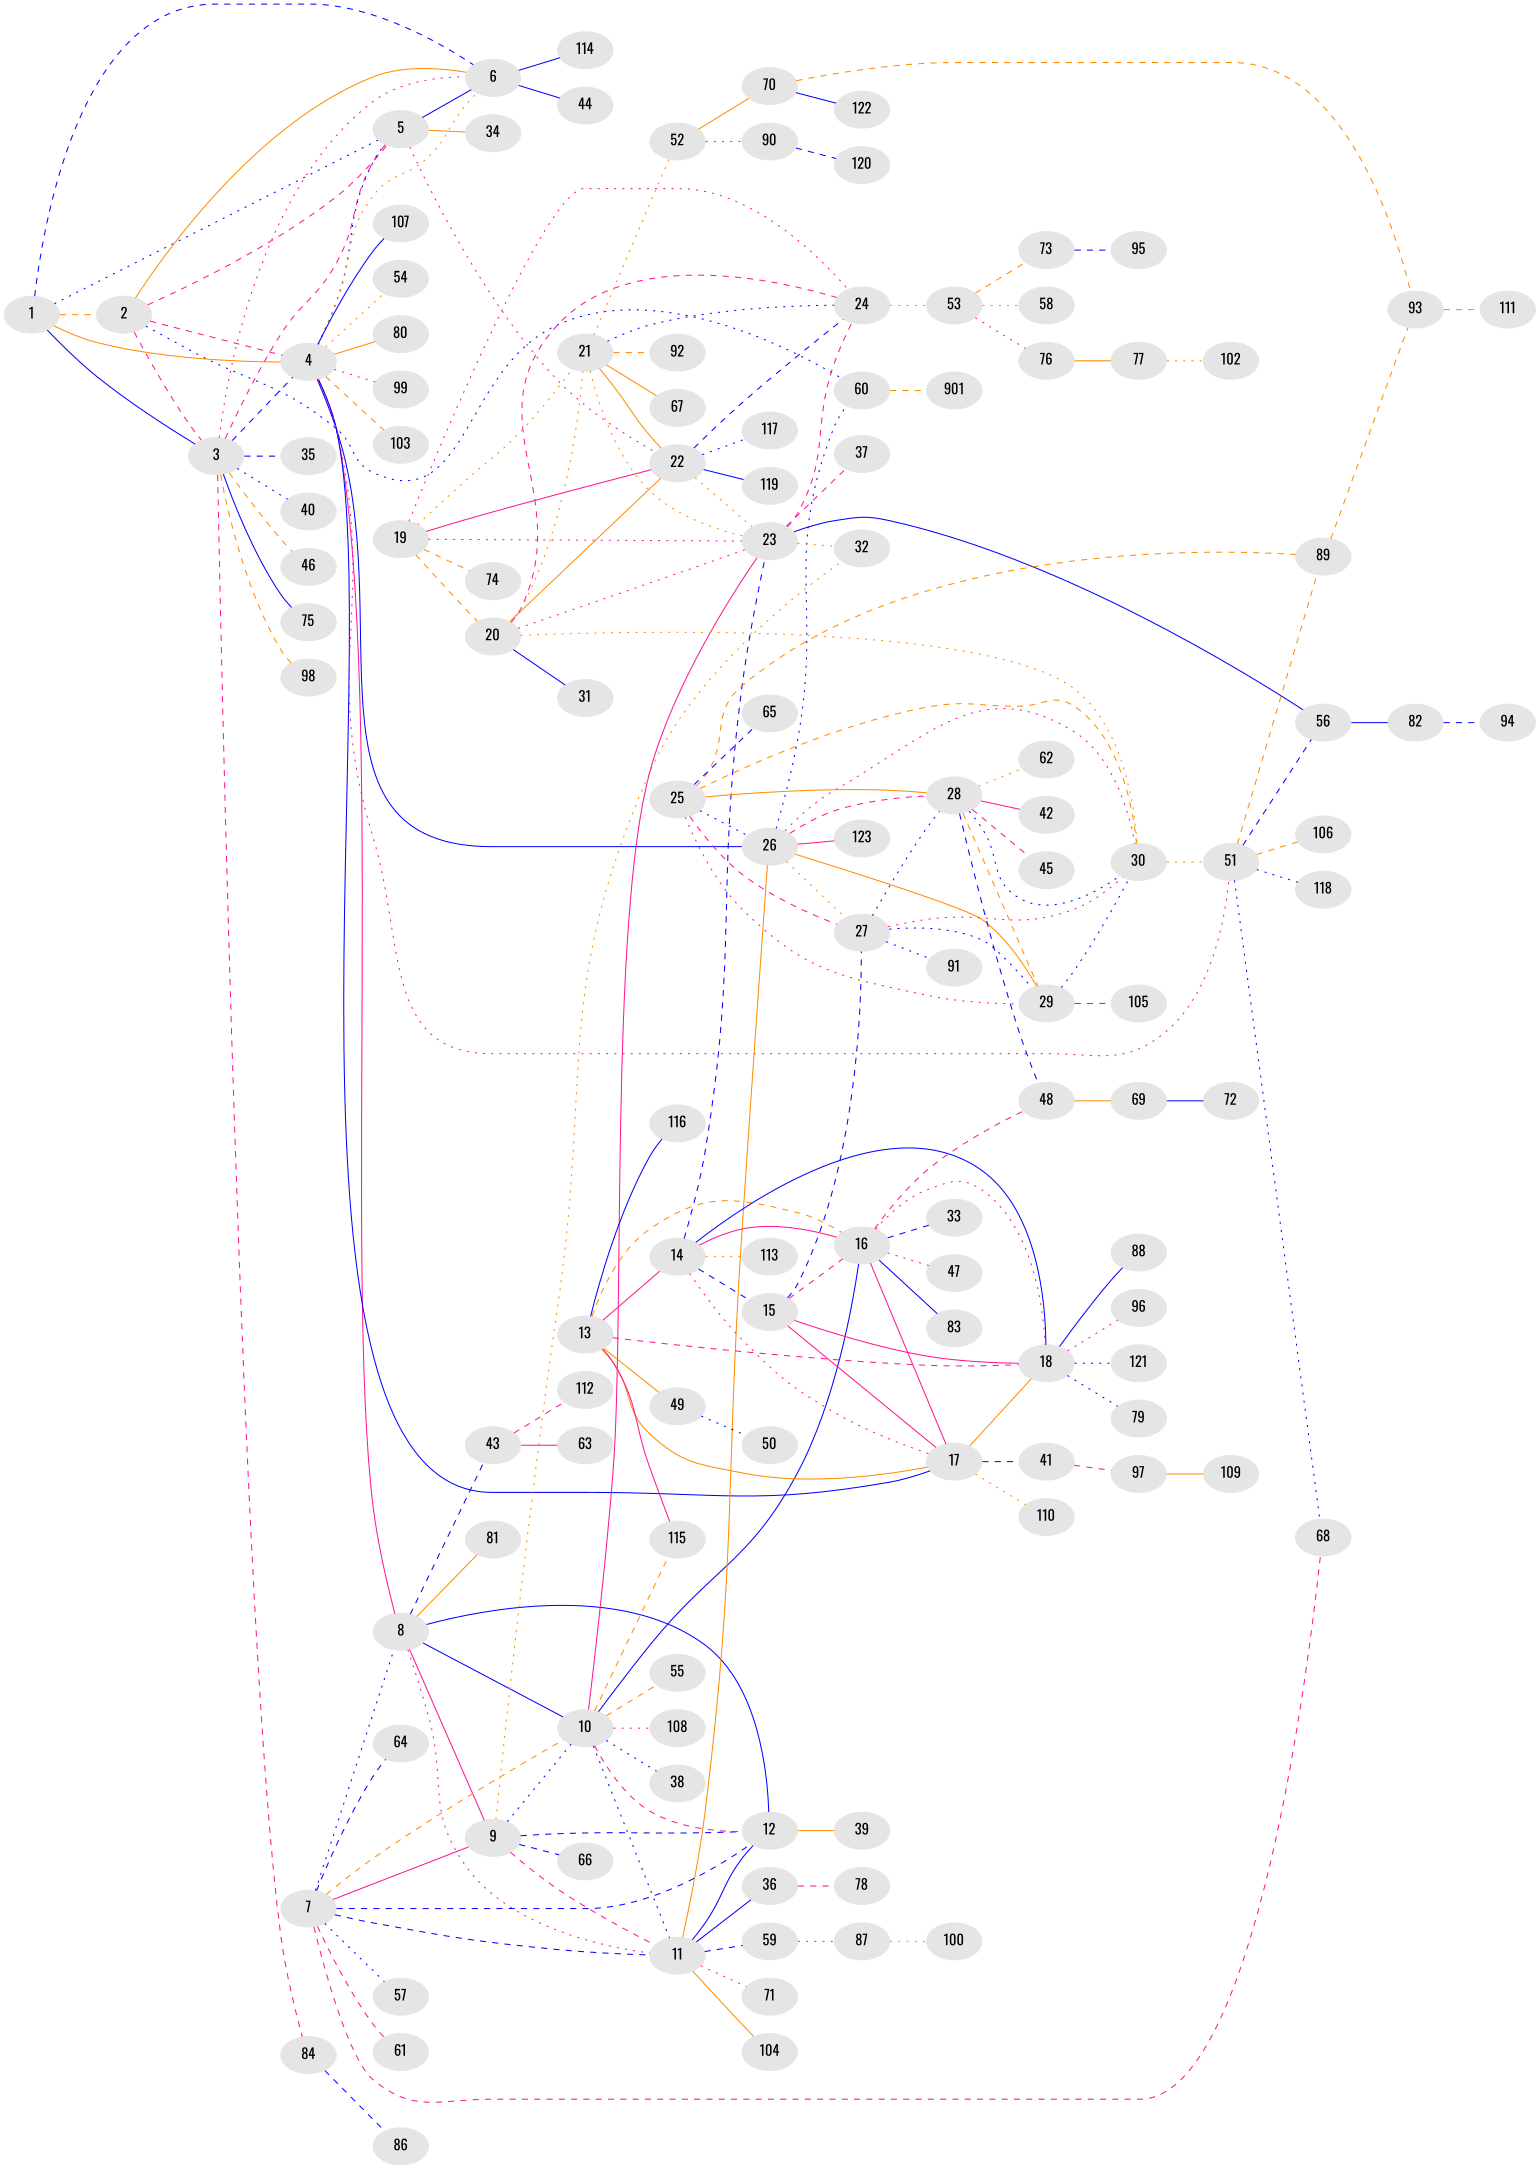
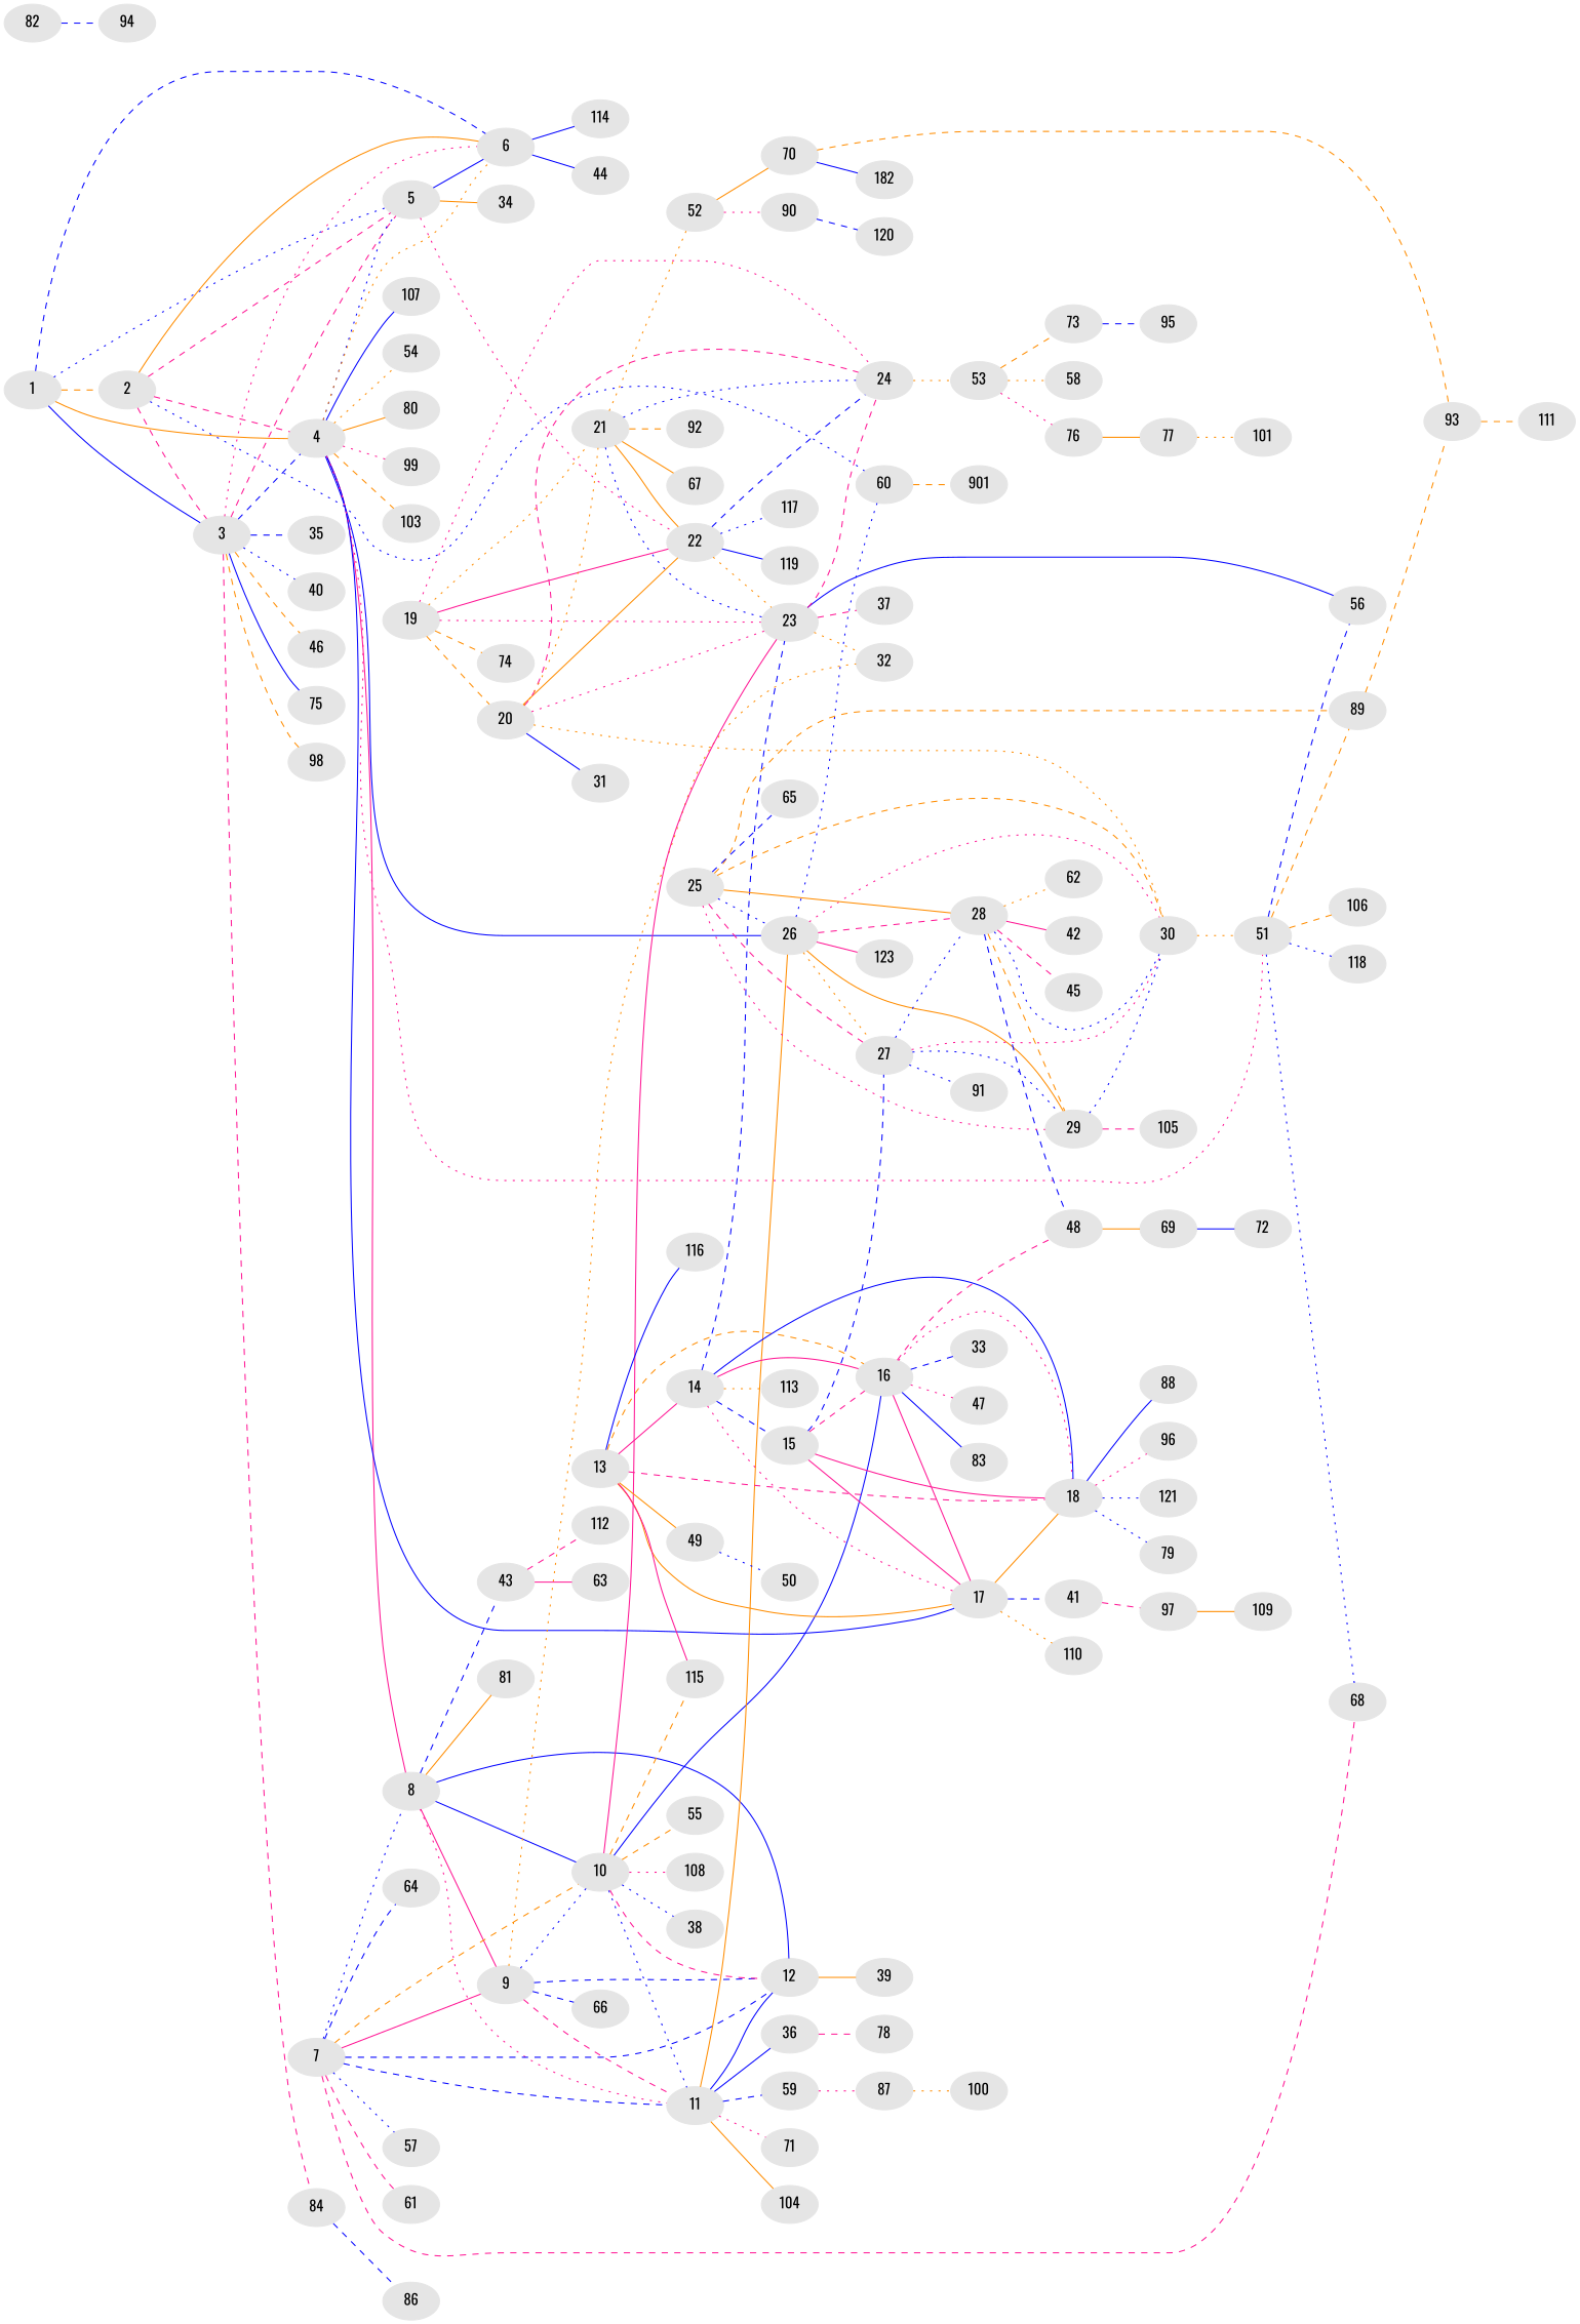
  graph {
    fontname=Oswald
    rankdir=LR
    node [color=gray90 fontname=Oswald style=filled]
    edge [color=blue fontname=Oswald style=dashed]
    1
    2
    3
    4
    5
    6
    60
    35
    40
    46
    75
    84
    98
    8
    17
    26
    51
    54
    80
    99
    103
    107
    22
    34
    44
    114
    n27 [label=901]
    86
    9
    10
    11
    12
    43
    81
    18
    41
    110
    27
    30
    28
    29
    123
    68
    56
    89
    106
    118
    23
    24
    117
    119
    7
    57
    61
    64
    32
    66
    16
    38
    55
    108
    115
    36
    59
    71
    104
    39
    63
    112
    33
    47
    48
    83
    37
    78
    87
    13
    14
    49
    116
    15
    113
    79
    88
    96
    121
    50
    91
    69
    97
    19
    20
    21
    74
    31
    52
    67
    92
    53
    70
    90
    82
    58
    73
    76
    25
    65
    42
    45
    62
    105
    93
    109
    72
-   122
+   122 [label=182]
    120
    95
    77
    94
    100
    111
-   102
+   102 [label=101]
    1 -- 2 [color=darkorange]
    1 -- 3 [style=solid]
    1 -- 4 [color=darkorange style=solid]
    1 -- 5 [style=dotted]
    1 -- 6
    2 -- 3 [color=deeppink]
    2 -- 4 [color=deeppink]
    2 -- 5 [color=deeppink]
    2 -- 6 [color=darkorange style=solid]
    2 -- 60 [style=dotted]
    3 -- 4
    3 -- 5 [color=deeppink]
    3 -- 6 [color=deeppink style=dotted]
    3 -- 35
    3 -- 40 [style=dotted]
    3 -- 46 [color=darkorange]
    3 -- 75 [style=solid]
    3 -- 84 [color=deeppink]
    3 -- 98 [color=darkorange]
    4 -- 5 [style=dotted]
    4 -- 6 [color=darkorange style=dotted]
    4 -- 8 [color=deeppink style=solid]
    4 -- 17 [style=solid]
    4 -- 26 [style=solid]
    4 -- 51 [color=deeppink style=dotted]
    4 -- 54 [color=darkorange style=dotted]
    4 -- 80 [color=darkorange style=solid]
    4 -- 99 [color=deeppink style=dotted]
    4 -- 103 [color=darkorange]
    4 -- 107 [style=solid]
    5 -- 6 [style=solid]
    5 -- 22 [color=deeppink style=dotted]
    5 -- 34 [color=darkorange style=solid]
    6 -- 44 [style=solid]
    6 -- 114 [style=solid]
    60 -- n27 [color=darkorange]
    84 -- 86
    8 -- 9 [color=deeppink style=solid]
    8 -- 10 [style=solid]
    8 -- 11 [color=deeppink style=dotted]
    8 -- 12 [style=solid]
    8 -- 43
    8 -- 81 [color=darkorange style=solid]
    17 -- 18 [color=darkorange style=solid]
    17 -- 41
    17 -- 110 [color=darkorange style=dotted]
    26 -- 60 [style=dotted]
    26 -- 27 [color=darkorange style=dotted]
    26 -- 30 [color=deeppink style=dotted]
    26 -- 28 [color=deeppink]
    26 -- 29 [color=darkorange style=solid]
    26 -- 123 [color=deeppink style=solid]
    51 -- 68 [style=dotted]
    51 -- 56
    51 -- 89 [color=darkorange]
    51 -- 106 [color=darkorange]
    51 -- 118 [style=dotted]
    22 -- 23 [color=darkorange style=dotted]
    22 -- 24
    22 -- 117 [style=dotted]
    22 -- 119 [style=solid]
    9 -- 10 [style=dotted]
    9 -- 11 [color=deeppink]
    9 -- 12
    9 -- 32 [color=darkorange style=dotted]
    9 -- 66
    10 -- 11 [style=dotted]
    10 -- 12 [color=deeppink]
    10 -- 23 [color=deeppink style=solid]
    10 -- 16 [style=solid]
    10 -- 38 [style=dotted]
    10 -- 55 [color=darkorange]
    10 -- 108 [color=deeppink style=dotted]
    10 -- 115 [color=darkorange]
    11 -- 26 [color=darkorange style=solid]
    11 -- 12 [style=solid]
    11 -- 36 [style=solid]
    11 -- 59
    11 -- 71 [color=deeppink style=dotted]
    11 -- 104 [color=darkorange style=solid]
    12 -- 39 [color=darkorange style=solid]
    43 -- 63 [color=deeppink style=solid]
    43 -- 112 [color=deeppink]
    18 -- 79 [style=dotted]
    18 -- 88 [style=solid]
    18 -- 96 [color=deeppink style=dotted]
    18 -- 121 [style=dotted]
    41 -- 97 [color=deeppink]
    27 -- 30 [color=deeppink style=dotted]
    27 -- 28 [style=dotted]
    27 -- 29 [style=dotted]
    27 -- 91 [style=dotted]
    30 -- 51 [color=darkorange style=dotted]
    28 -- 30 [style=dotted]
    28 -- 29 [color=darkorange]
    28 -- 48
    28 -- 42 [color=deeppink style=solid]
    28 -- 45 [color=deeppink]
    28 -- 62 [color=darkorange style=dotted]
    29 -- 30 [style=dotted]
    29 -- 105 [color=deeppink]
-   56 -- 82 [style=solid]
    89 -- 93 [color=darkorange]
    23 -- 56 [style=solid]
    23 -- 24 [color=deeppink]
    23 -- 32 [color=darkorange style=dotted]
    23 -- 37 [color=deeppink]
    24 -- 53 [color=darkorange style=dotted]
    7 -- 8 [style=dotted]
    7 -- 9 [color=deeppink style=solid]
    7 -- 10 [color=darkorange]
    7 -- 11
    7 -- 12
    7 -- 68 [color=deeppink]
    7 -- 57 [style=dotted]
    7 -- 61 [color=deeppink]
    7 -- 64
    16 -- 17 [color=deeppink style=solid]
    16 -- 18 [color=deeppink style=dotted]
    16 -- 33
    16 -- 47 [color=deeppink style=dotted]
    16 -- 48 [color=deeppink]
    16 -- 83 [style=solid]
    36 -- 78 [color=deeppink]
    59 -- 87 [color=deeppink style=dotted]
    48 -- 69 [color=darkorange style=solid]
    87 -- 100 [color=darkorange style=dotted]
    13 -- 17 [color=darkorange style=solid]
    13 -- 18 [color=deeppink]
    13 -- 16 [color=darkorange]
    13 -- 115 [color=deeppink style=solid]
    13 -- 14 [color=deeppink style=solid]
    13 -- 49 [color=darkorange style=solid]
    13 -- 116 [style=solid]
    14 -- 17 [color=deeppink style=dotted]
    14 -- 18 [style=solid]
    14 -- 23
    14 -- 16 [color=deeppink style=solid]
    14 -- 15
    14 -- 113 [color=darkorange style=dotted]
    49 -- 50 [style=dotted]
    15 -- 17 [color=deeppink style=solid]
    15 -- 18 [color=deeppink style=solid]
    15 -- 27
    15 -- 16 [color=deeppink]
    69 -- 72 [style=solid]
    97 -- 109 [color=darkorange style=solid]
    19 -- 22 [color=deeppink style=solid]
    19 -- 23 [color=deeppink style=dotted]
    19 -- 24 [color=deeppink style=dotted]
    19 -- 20 [color=darkorange]
    19 -- 21 [color=darkorange style=dotted]
    19 -- 74 [color=darkorange]
    20 -- 22 [color=darkorange style=solid]
    20 -- 30 [color=darkorange style=dotted]
    20 -- 23 [color=deeppink style=dotted]
    20 -- 24 [color=deeppink]
    20 -- 21 [color=darkorange style=dotted]
    20 -- 31 [style=solid]
    21 -- 22 [color=darkorange style=solid]
-   21 -- 23 [color=darkorange style=dotted]
+   21 -- 23 [style=dotted]
    21 -- 24 [style=dotted]
    21 -- 52 [color=darkorange style=dotted]
    21 -- 67 [color=darkorange style=solid]
    21 -- 92 [color=darkorange]
    52 -- 70 [color=darkorange style=solid]
    52 -- 90 [color=deeppink style=dotted]
    53 -- 58 [color=darkorange style=dotted]
    53 -- 73 [color=darkorange]
    53 -- 76 [color=deeppink style=dotted]
    70 -- 93 [color=darkorange]
    70 -- 122 [style=solid]
    90 -- 120
    82 -- 94
    73 -- 95
    76 -- 77 [color=darkorange style=solid]
    25 -- 26 [style=dotted]
    25 -- 27 [color=deeppink]
    25 -- 30 [color=darkorange]
    25 -- 28 [color=darkorange style=solid]
    25 -- 29 [color=deeppink style=dotted]
    25 -- 89 [color=darkorange]
    25 -- 65
    93 -- 111 [color=darkorange]
    77 -- 102 [color=darkorange style=dotted]
  }
